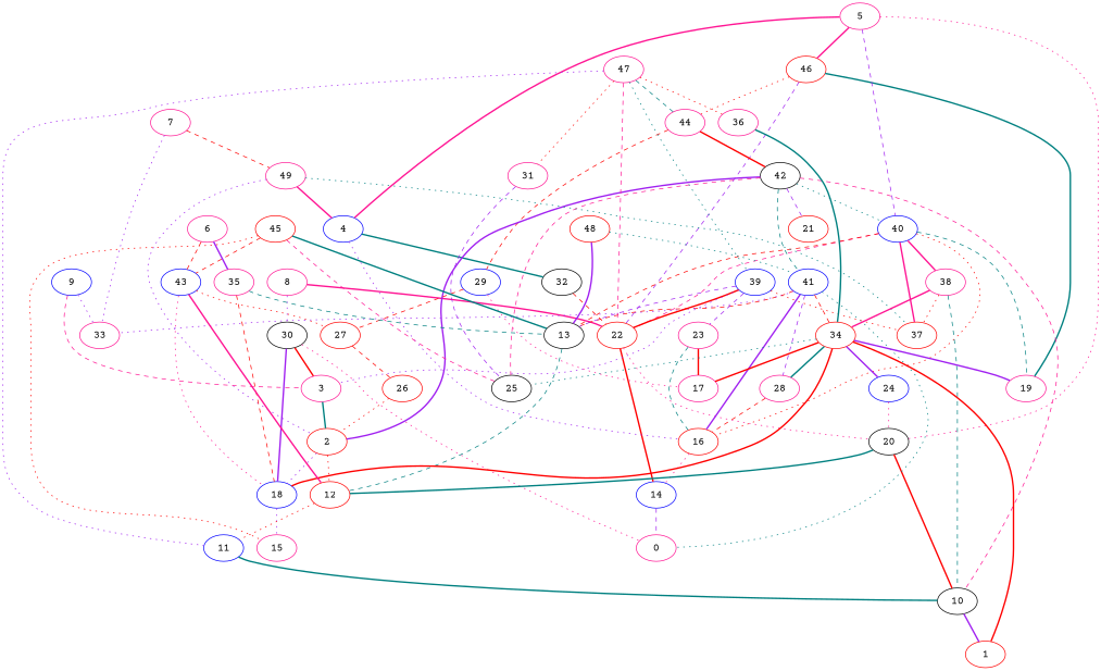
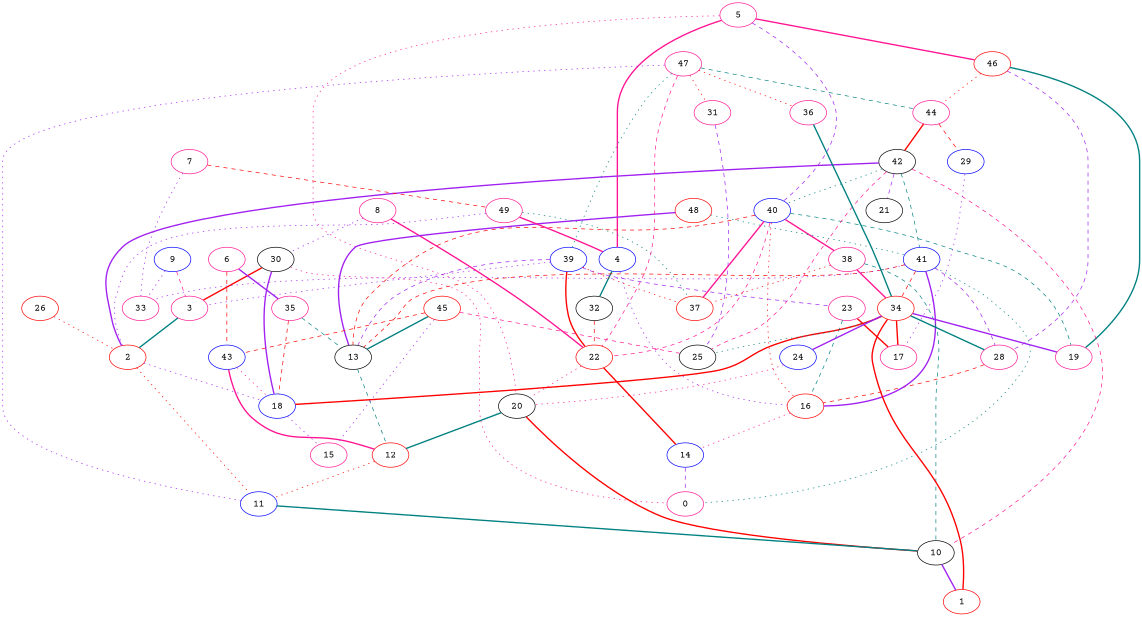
  digraph {
    fontname="Courier Prime"
    node [color=deeppink fontname="Courier Prime"]
    edge [color=red dir=none fontname="Courier Prime" style=dotted]
    8
    30 [color=black]
    22 [color=red]
    18 [color=blue]
    0
    3
    46 [color=red]
    28
    19
    44
    16 [color=red]
    23
    17
    14 [color=blue]
    5
    20 [color=black]
    4 [color=blue]
    40 [color=blue]
    12 [color=red]
    10 [color=black]
    48 [color=red]
    13 [color=black]
    41 [color=blue]
    26 [color=red]
    2 [color=red]
    11 [color=blue]
    32 [color=black]
    31
    25 [color=black]
    42 [color=black]
-   21 [color=red]
+   21 [color=black]
    49
    37 [color=red]
    9 [color=blue]
    33
    15
    39 [color=blue]
    38
    34 [color=red]
    29 [color=blue]
-   27 [color=red]
    24 [color=blue]
    1 [color=red]
    7
    35
    47
    36
    43 [color=blue]
    6
    45 [color=red]
    subgraph sub_1 {
      8
      30
      22
      18
      0
      3
      46
      28
      19
      44
      16
      23
      17
      14
      5
      20
      4
      40
      12
      10
      48
      13
      41
      26
      2
      11
      32
      31
      25
      42
      21
      49
      37
      9
      33
      15
      39
      38
      34
      29
-     27
      24
      1
      7
      35
      47
      36
      43
      6
      45
    }
    8 -> 30 [color=purple]
    8 -> 22 [color=deeppink style=bold]
    30 -> 18 [color=purple style=bold]
    30 -> 0 [color=deeppink]
    30 -> 3 [style=bold]
    22 -> 14 [style=bold]
    22 -> 20 [color=deeppink]
    18 -> 15 [color=purple]
    3 -> 2 [color=teal style=bold]
-   46 -> 22 [color=purple style=dashed]
+   46 -> 28 [color=purple style=dashed]
    46 -> 19 [color=teal style=bold]
    46 -> 44
    28 -> 16 [style=dashed]
    44 -> 42 [style=bold]
    44 -> 29 [style=dashed]
    16 -> 14 [color=deeppink]
    23 -> 16 [color=teal style=dashed]
    23 -> 17 [style=bold]
    14 -> 0 [color=purple style=dashed]
    5 -> 46 [color=deeppink style=bold]
    5 -> 20 [color=deeppink]
    5 -> 4 [color=deeppink style=bold]
    5 -> 40 [color=purple style=dashed]
    20 -> 12 [color=teal style=bold]
    20 -> 10 [style=bold]
    4 -> 16 [color=purple]
    4 -> 32 [color=teal style=bold]
    40 -> 22 [color=deeppink style=dashed]
    40 -> 19 [color=teal style=dashed]
    40 -> 16
    40 -> 13 [style=dashed]
    40 -> 37 [color=deeppink style=bold]
    40 -> 38 [color=deeppink style=bold]
    12 -> 11
    10 -> 1 [color=purple style=bold]
    48 -> 13 [color=purple style=bold]
    48 -> 41 [color=teal]
    13 -> 12 [color=teal style=dashed]
    41 -> 0 [color=teal]
    41 -> 28 [color=purple style=dashed]
    41 -> 16 [color=purple style=bold]
    41 -> 13 [style=dashed]
    41 -> 33 [color=purple]
    41 -> 34 [style=dashed]
    26 -> 2
    2 -> 18 [color=purple]
-   2 -> 12
+   2 -> 11
    11 -> 10 [color=teal style=bold]
    32 -> 22 [style=dashed]
    31 -> 25 [color=purple style=dashed]
    42 -> 40 [color=teal]
    42 -> 10 [color=deeppink style=dashed]
    42 -> 41 [color=teal style=dashed]
    42 -> 2 [color=purple style=bold]
    42 -> 25 [color=deeppink style=dashed]
    42 -> 21 [color=purple style=dashed]
    49 -> 4 [color=deeppink style=bold]
    49 -> 2 [color=purple]
    49 -> 37 [color=teal]
    9 -> 3 [color=deeppink style=dashed]
    9 -> 33 [color=purple]
    39 -> 22 [style=bold]
    39 -> 3 [color=purple]
    39 -> 23 [color=purple style=dashed]
    39 -> 13 [color=purple style=dashed]
    39 -> 37
    38 -> 10 [color=teal style=dashed]
    38 -> 37
    38 -> 34 [color=deeppink style=bold]
    34 -> 18 [style=bold]
    34 -> 28 [color=teal style=bold]
    34 -> 19 [color=purple style=bold]
    34 -> 17 [style=bold]
    34 -> 25 [color=teal]
    34 -> 24 [color=purple style=bold]
    34 -> 1 [style=bold]
-   29 -> 17 [color=deeppink]
-   29 -> 27 [style=dashed]
-   27 -> 26 [style=dashed]
+   29 -> 17 [color=purple]
    24 -> 20 [color=deeppink]
    7 -> 49 [style=dashed]
    7 -> 33 [color=purple]
    35 -> 18 [style=dashed]
    35 -> 13 [color=teal style=dashed]
    47 -> 22 [color=deeppink style=dashed]
    47 -> 44 [color=teal style=dashed]
    47 -> 11 [color=purple]
    47 -> 31
    47 -> 39 [color=teal]
    47 -> 36
    36 -> 34 [color=teal style=bold]
    43 -> 18 [color=deeppink]
    43 -> 12 [color=deeppink style=bold]
-   43 -> 27
    6 -> 35 [color=purple style=bold]
    6 -> 43 [style=dashed]
    45 -> 13 [color=teal style=bold]
    45 -> 25 [color=deeppink style=dashed]
-   45 -> 15
+   45 -> 15 [color=purple]
    45 -> 43 [style=dashed]
  }
